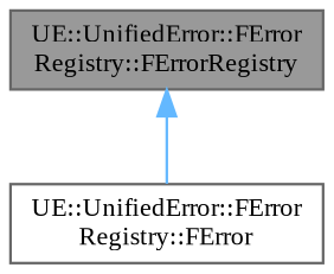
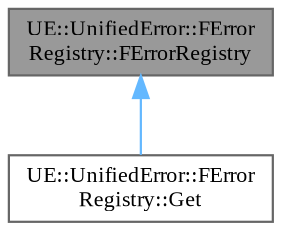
  digraph {
    rankdir=TB
    fontname="Liberation Serif"
    node [fontname="Liberation Serif" fontsize=10 shape=box style=filled]
    n1 [color=gray40 fillcolor=grey60 fontcolor=black height=0.2 label="UE::UnifiedError::FError\lRegistry::FErrorRegistry" width=0.4]
-   n2 [color=grey40 fillcolor=white height=0.2 label="UE::UnifiedError::FError\lRegistry::FError" width=0.4]
+   n2 [color=grey40 fillcolor=white height=0.2 label="UE::UnifiedError::FError\lRegistry::Get" width=0.4]
    n1 -> n2 [color=steelblue1 dir=back fontname="Liberation Serif" fontsize=10 labelfontname=Helvetica labelfontsize=10 style=solid]
  }
